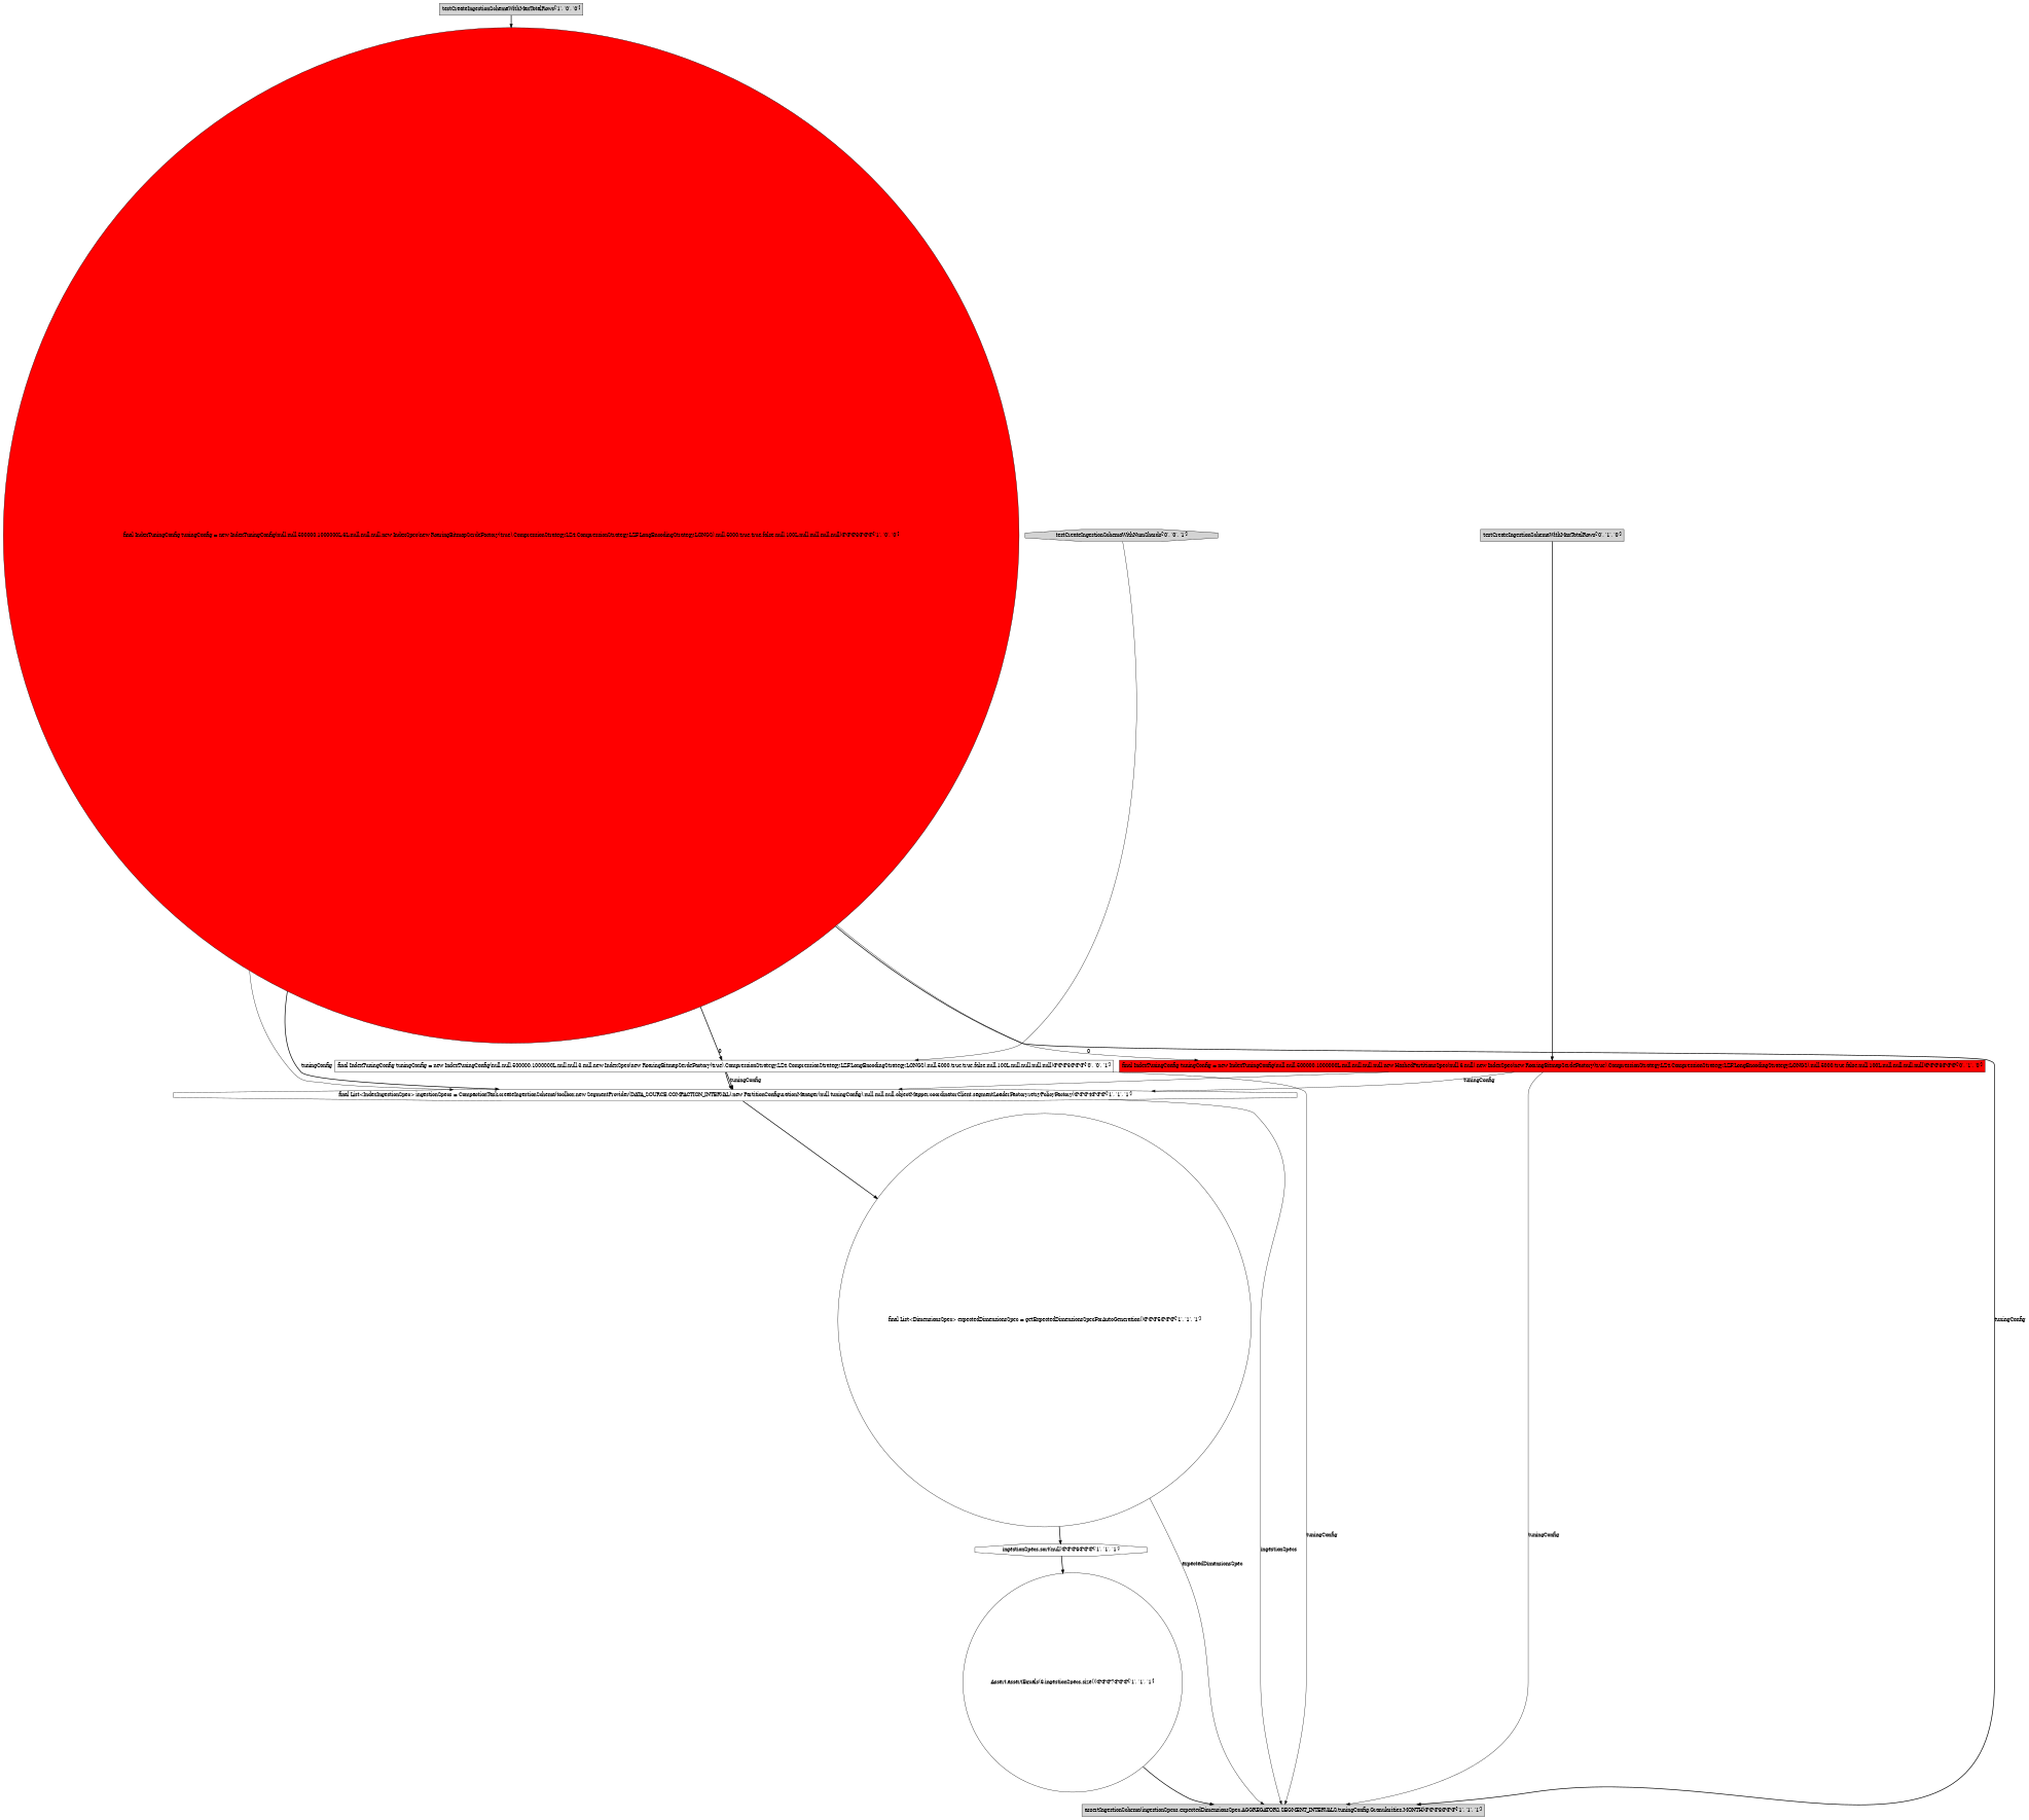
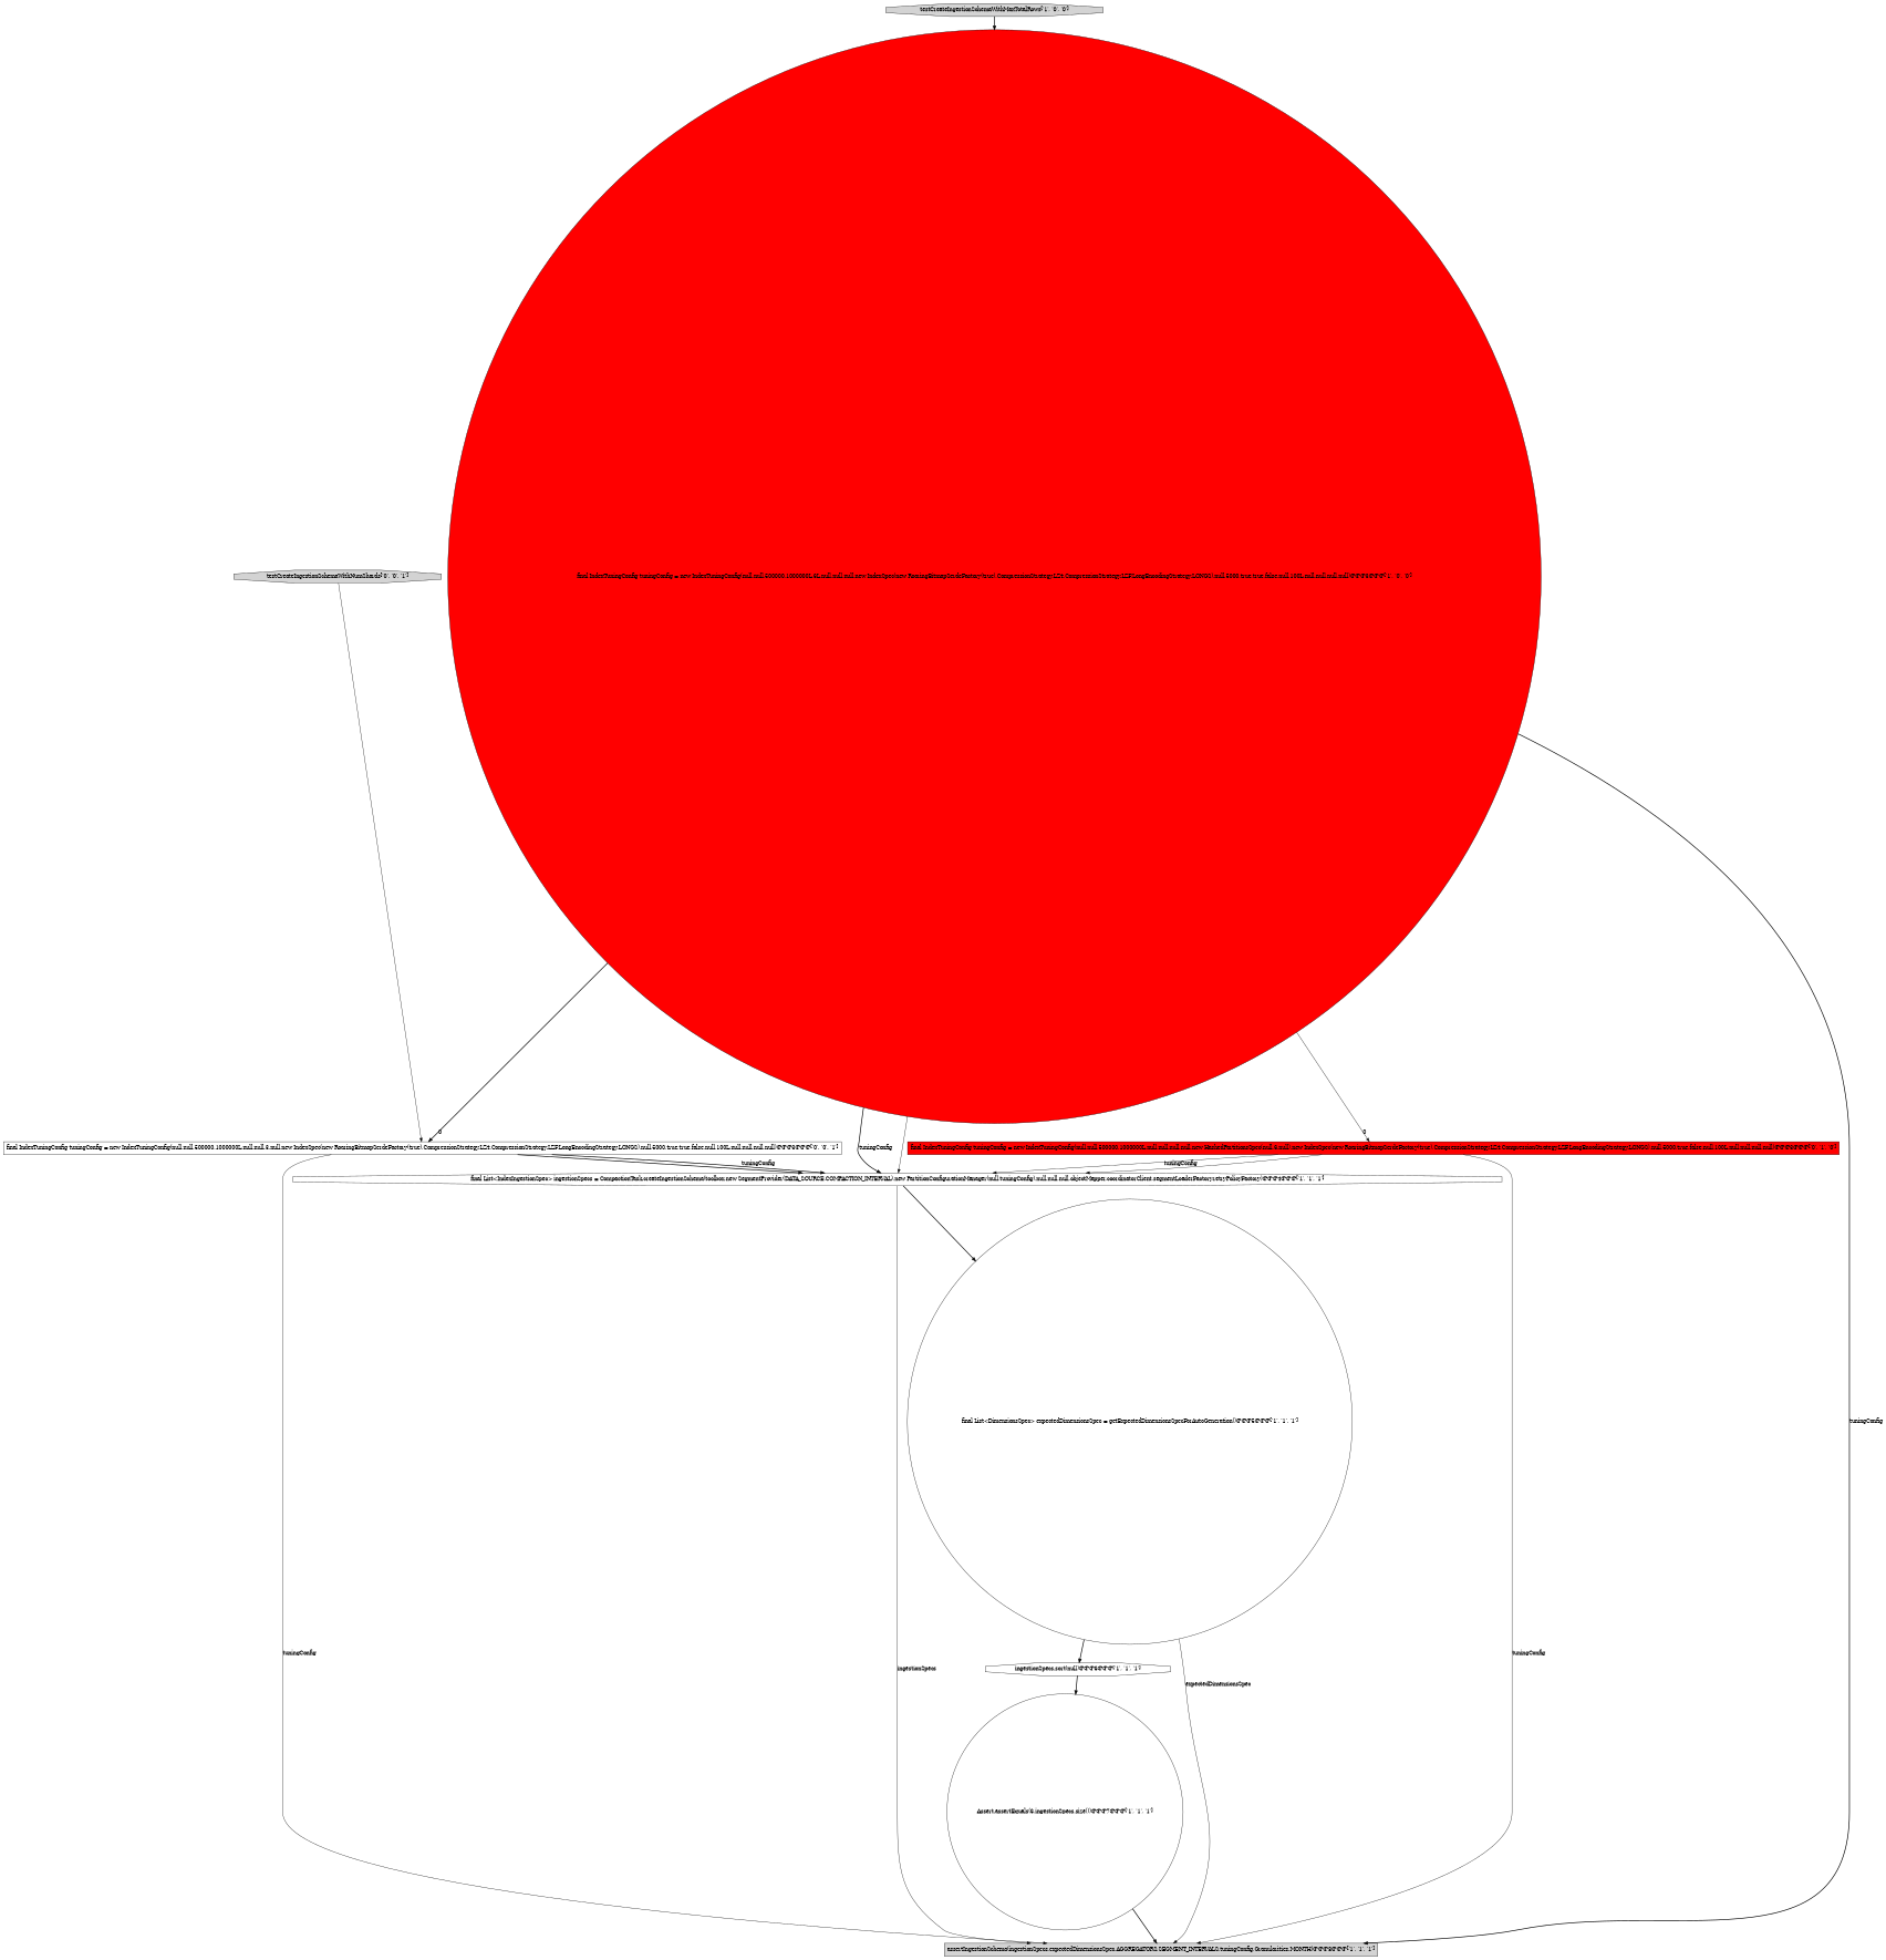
  digraph {
    node [fillcolor=white shape=box style=filled]
    edge [style=bold]
    n1 [label="final List<DimensionsSpec> expectedDimensionsSpec = getExpectedDimensionsSpecForAutoGeneration()@@@5@@@['1', '1', '1']" shape=circle]
    n2 [fillcolor=lightgray label="assertIngestionSchema(ingestionSpecs,expectedDimensionsSpec,AGGREGATORS,SEGMENT_INTERVALS,tuningConfig,Granularities.MONTH)@@@8@@@['1', '1', '1']"]
    n3 [label="ingestionSpecs.sort(null)@@@6@@@['1', '1', '1']" shape=octagon]
    n4 [label="Assert.assertEquals(6,ingestionSpecs.size())@@@7@@@['1', '1', '1']" shape=circle]
-   n5 [fillcolor=lightgray label="testCreateIngestionSchemaWithMaxTotalRows['1', '0', '0']"]
+   n5 [fillcolor=lightgray label="testCreateIngestionSchemaWithMaxTotalRows['1', '0', '0']" shape=octagon]
    n6 [fillcolor=red label="final IndexTuningConfig tuningConfig = new IndexTuningConfig(null,null,500000,1000000L,6L,null,null,null,new IndexSpec(new RoaringBitmapSerdeFactory(true),CompressionStrategy.LZ4,CompressionStrategy.LZF,LongEncodingStrategy.LONGS),null,5000,true,true,false,null,100L,null,null,null,null)@@@3@@@['1', '0', '0']" shape=circle]
    n7 [fillcolor=red label="final IndexTuningConfig tuningConfig = new IndexTuningConfig(null,null,500000,1000000L,null,null,null,null,new HashedPartitionsSpec(null,6,null),new IndexSpec(new RoaringBitmapSerdeFactory(true),CompressionStrategy.LZ4,CompressionStrategy.LZF,LongEncodingStrategy.LONGS),null,5000,true,false,null,100L,null,null,null,null)@@@3@@@['0', '1', '0']"]
    n8 [label="final List<IndexIngestionSpec> ingestionSpecs = CompactionTask.createIngestionSchema(toolbox,new SegmentProvider(DATA_SOURCE,COMPACTION_INTERVAL),new PartitionConfigurationManager(null,tuningConfig),null,null,null,objectMapper,coordinatorClient,segmentLoaderFactory,retryPolicyFactory)@@@4@@@['1', '1', '1']" shape=octagon]
    n9 [label="final IndexTuningConfig tuningConfig = new IndexTuningConfig(null,null,500000,1000000L,null,null,3,null,new IndexSpec(new RoaringBitmapSerdeFactory(true),CompressionStrategy.LZ4,CompressionStrategy.LZF,LongEncodingStrategy.LONGS),null,5000,true,true,false,null,100L,null,null,null,null)@@@3@@@['0', '0', '1']"]
    n10 [fillcolor=lightgray label="testCreateIngestionSchemaWithNumShards['0', '0', '1']" shape=octagon]
-   n11 [fillcolor=lightgray label="testCreateIngestionSchemaWithMaxTotalRows['0', '1', '0']"]
    n1 -> n2 [label=expectedDimensionsSpec style=solid]
    n1 -> n3
    n3 -> n4
    n4 -> n2
    n5 -> n6
    n6 -> n2 [label=tuningConfig]
    n6 -> n7 [label=0 style=solid]
    n6 -> n8 [label=tuningConfig]
    n6 -> n8 [style=solid]
    n6 -> n9 [label=0]
    n7 -> n2 [label=tuningConfig style=solid]
    n7 -> n8 [label=tuningConfig style=solid]
    n7 -> n8 [style=solid]
    n8 -> n1
    n8 -> n2 [label=ingestionSpecs style=solid]
    n9 -> n2 [label=tuningConfig style=solid]
    n9 -> n8
    n9 -> n8 [label=tuningConfig]
    n10 -> n9 [style=solid]
-   n11 -> n7
  }
